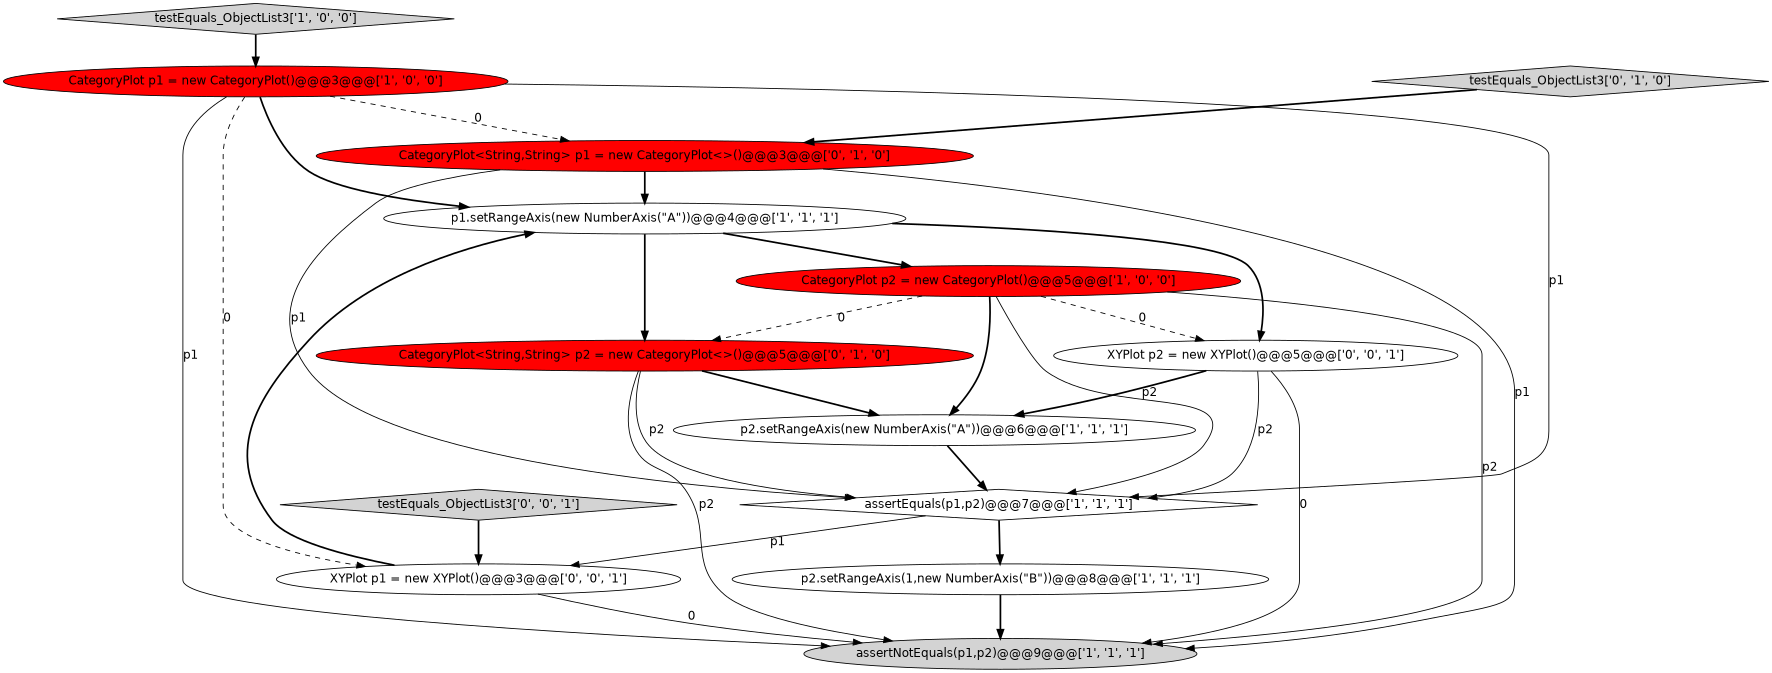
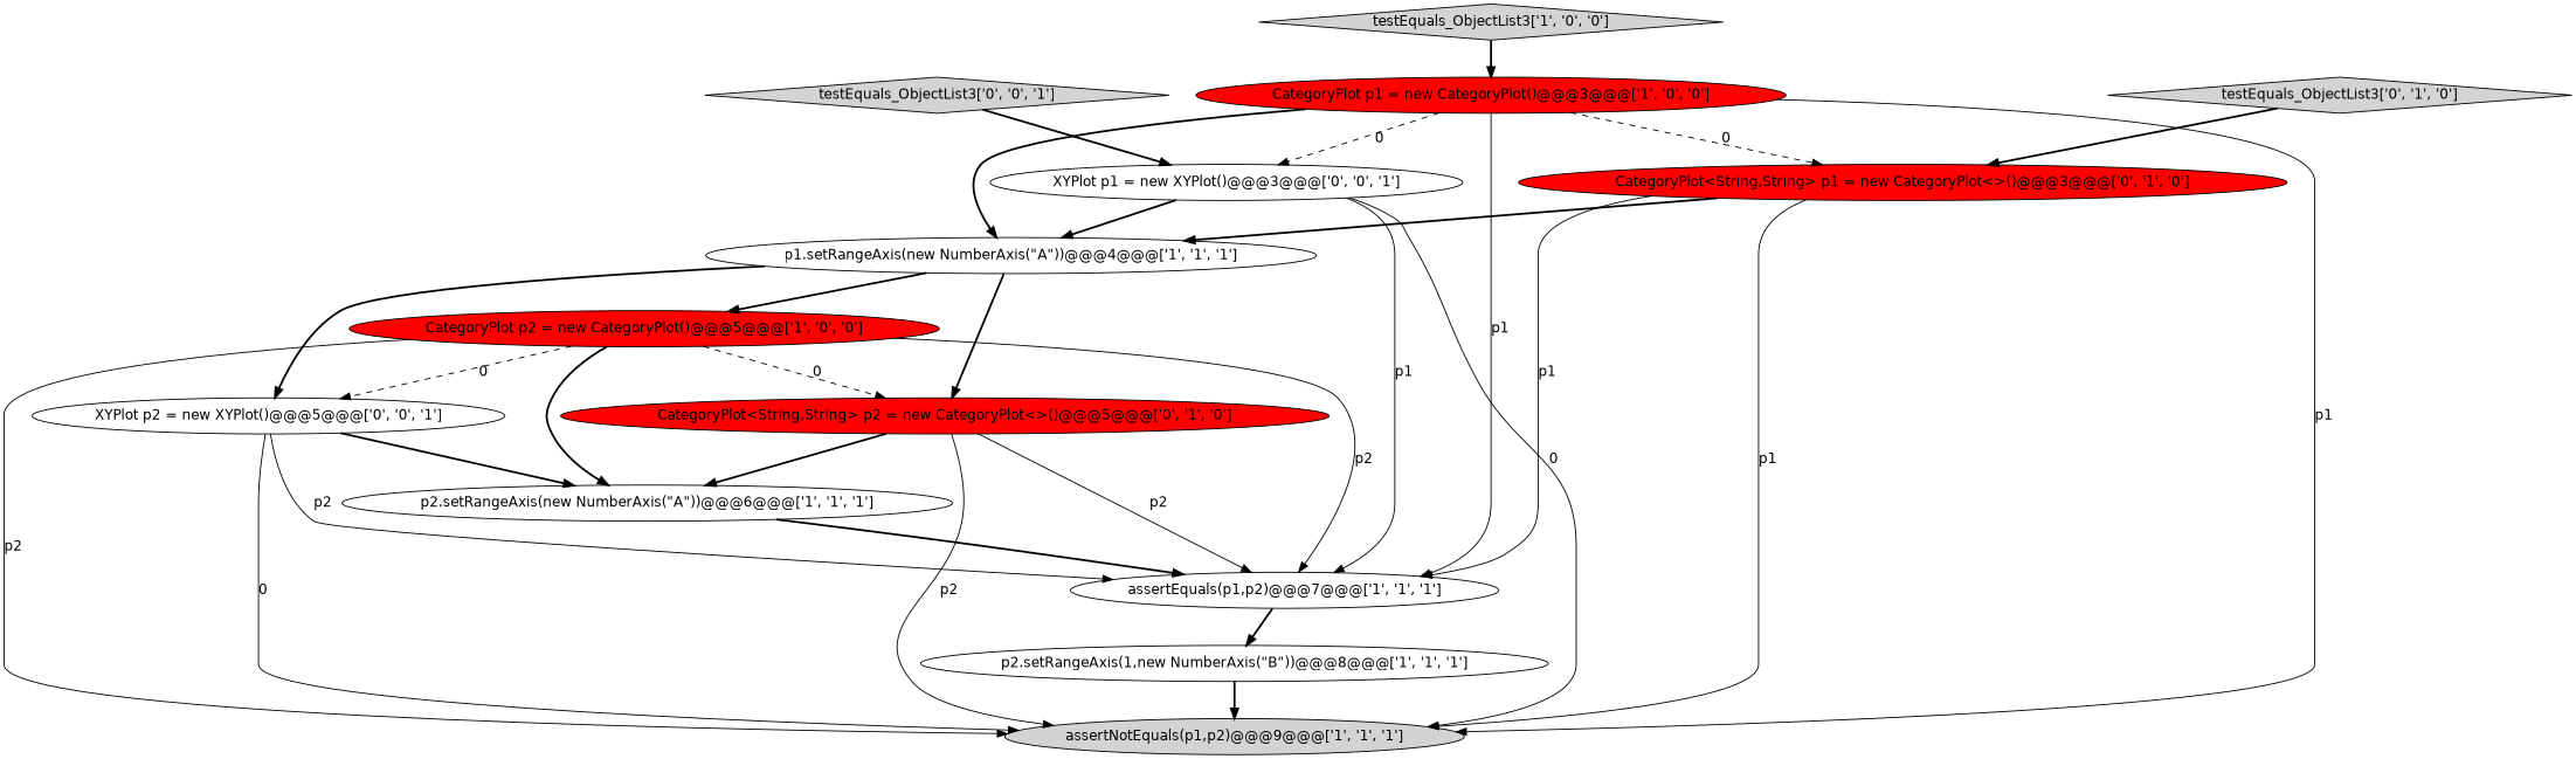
  digraph {
    fontname="DejaVu Sans"
    node [fillcolor=white fontname="DejaVu Sans" shape=ellipse style=filled]
    edge [fontname="DejaVu Sans" style=bold]
    n1 [fillcolor=lightgray label="testEquals_ObjectList3['1', '0', '0']" shape=diamond]
    n2 [fillcolor=red label="CategoryPlot p1 = new CategoryPlot()@@@3@@@['1', '0', '0']"]
    n3 [label="p1.setRangeAxis(new NumberAxis(\"A\"))@@@4@@@['1', '1', '1']"]
-   n4 [label="assertEquals(p1,p2)@@@7@@@['1', '1', '1']" shape=diamond]
+   n4 [label="assertEquals(p1,p2)@@@7@@@['1', '1', '1']"]
    n5 [fillcolor=lightgray label="assertNotEquals(p1,p2)@@@9@@@['1', '1', '1']"]
    n6 [label="XYPlot p1 = new XYPlot()@@@3@@@['0', '0', '1']"]
    n7 [fillcolor=red label="CategoryPlot<String,String> p1 = new CategoryPlot<>()@@@3@@@['0', '1', '0']"]
    n8 [label="XYPlot p2 = new XYPlot()@@@5@@@['0', '0', '1']"]
    n9 [fillcolor=red label="CategoryPlot<String,String> p2 = new CategoryPlot<>()@@@5@@@['0', '1', '0']"]
    n10 [fillcolor=red label="CategoryPlot p2 = new CategoryPlot()@@@5@@@['1', '0', '0']"]
    n11 [label="p2.setRangeAxis(new NumberAxis(\"A\"))@@@6@@@['1', '1', '1']"]
    n12 [label="p2.setRangeAxis(1,new NumberAxis(\"B\"))@@@8@@@['1', '1', '1']"]
    n13 [fillcolor=lightgray label="testEquals_ObjectList3['0', '0', '1']" shape=diamond]
    n14 [fillcolor=lightgray label="testEquals_ObjectList3['0', '1', '0']" shape=diamond]
    n1 -> n2
    n2 -> n3
    n2 -> n4 [label=p1 style=solid]
    n2 -> n5 [label=p1 style=solid]
    n2 -> n6 [label=0 style=dashed]
    n2 -> n7 [label=0 style=dashed]
    n3 -> n8
    n3 -> n9
    n3 -> n10
    n4 -> n12
    n6 -> n3
-   n4 -> n6 [label=p1 style=solid]
+   n6 -> n4 [label=p1 style=solid]
    n6 -> n5 [label=0 style=solid]
    n7 -> n3
    n7 -> n4 [label=p1 style=solid]
    n7 -> n5 [label=p1 style=solid]
    n8 -> n4 [label=p2 style=solid]
    n8 -> n5 [label=0 style=solid]
    n8 -> n11
    n9 -> n4 [label=p2 style=solid]
    n9 -> n5 [label=p2 style=solid]
    n9 -> n11
    n10 -> n4 [label=p2 style=solid]
    n10 -> n5 [label=p2 style=solid]
    n10 -> n8 [label=0 style=dashed]
    n10 -> n9 [label=0 style=dashed]
    n10 -> n11
    n11 -> n4
    n12 -> n5
    n13 -> n6
    n14 -> n7
  }
